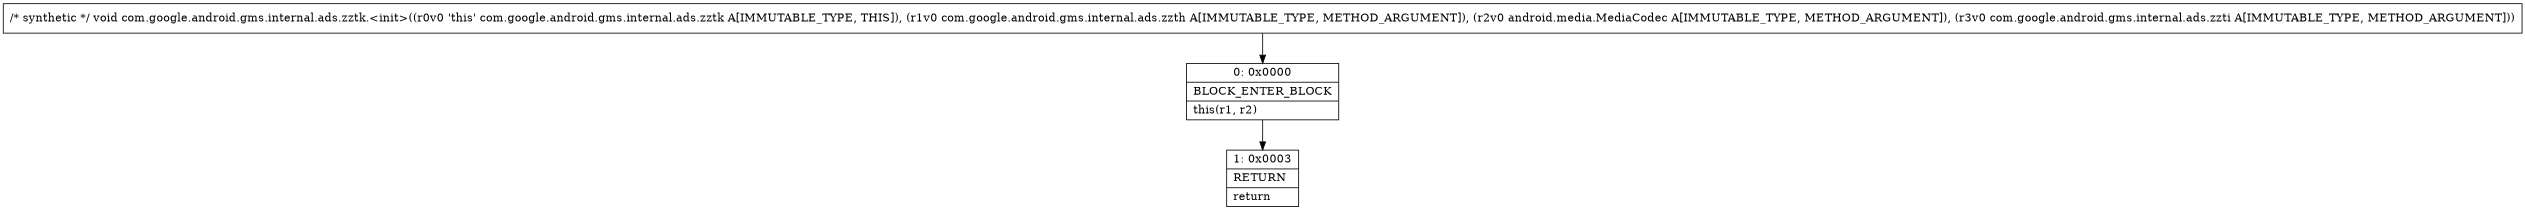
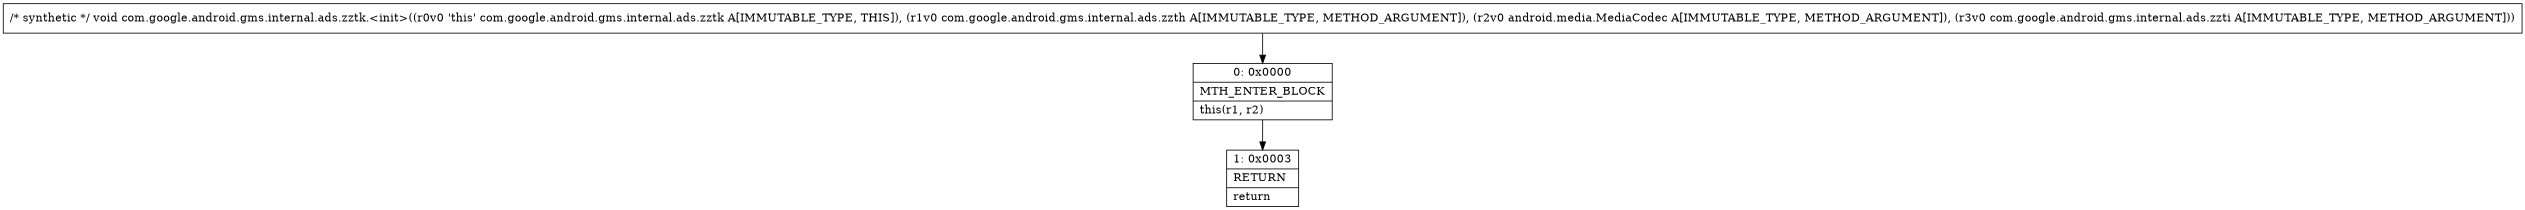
  digraph {
    node [shape=record]
-   n1 [label="{0\:\ 0x0000|BLOCK_ENTER_BLOCK\l|this(r1, r2)\l}"]
+   n1 [label="{0\:\ 0x0000|MTH_ENTER_BLOCK\l|this(r1, r2)\l}"]
    n2 [label="{1\:\ 0x0003|RETURN\l|return\l}"]
    n3 [label="{\/* synthetic *\/ void com.google.android.gms.internal.ads.zztk.\<init\>((r0v0 'this' com.google.android.gms.internal.ads.zztk A[IMMUTABLE_TYPE, THIS]), (r1v0 com.google.android.gms.internal.ads.zzth A[IMMUTABLE_TYPE, METHOD_ARGUMENT]), (r2v0 android.media.MediaCodec A[IMMUTABLE_TYPE, METHOD_ARGUMENT]), (r3v0 com.google.android.gms.internal.ads.zzti A[IMMUTABLE_TYPE, METHOD_ARGUMENT])) }"]
    n1 -> n2
    n3 -> n1
  }
